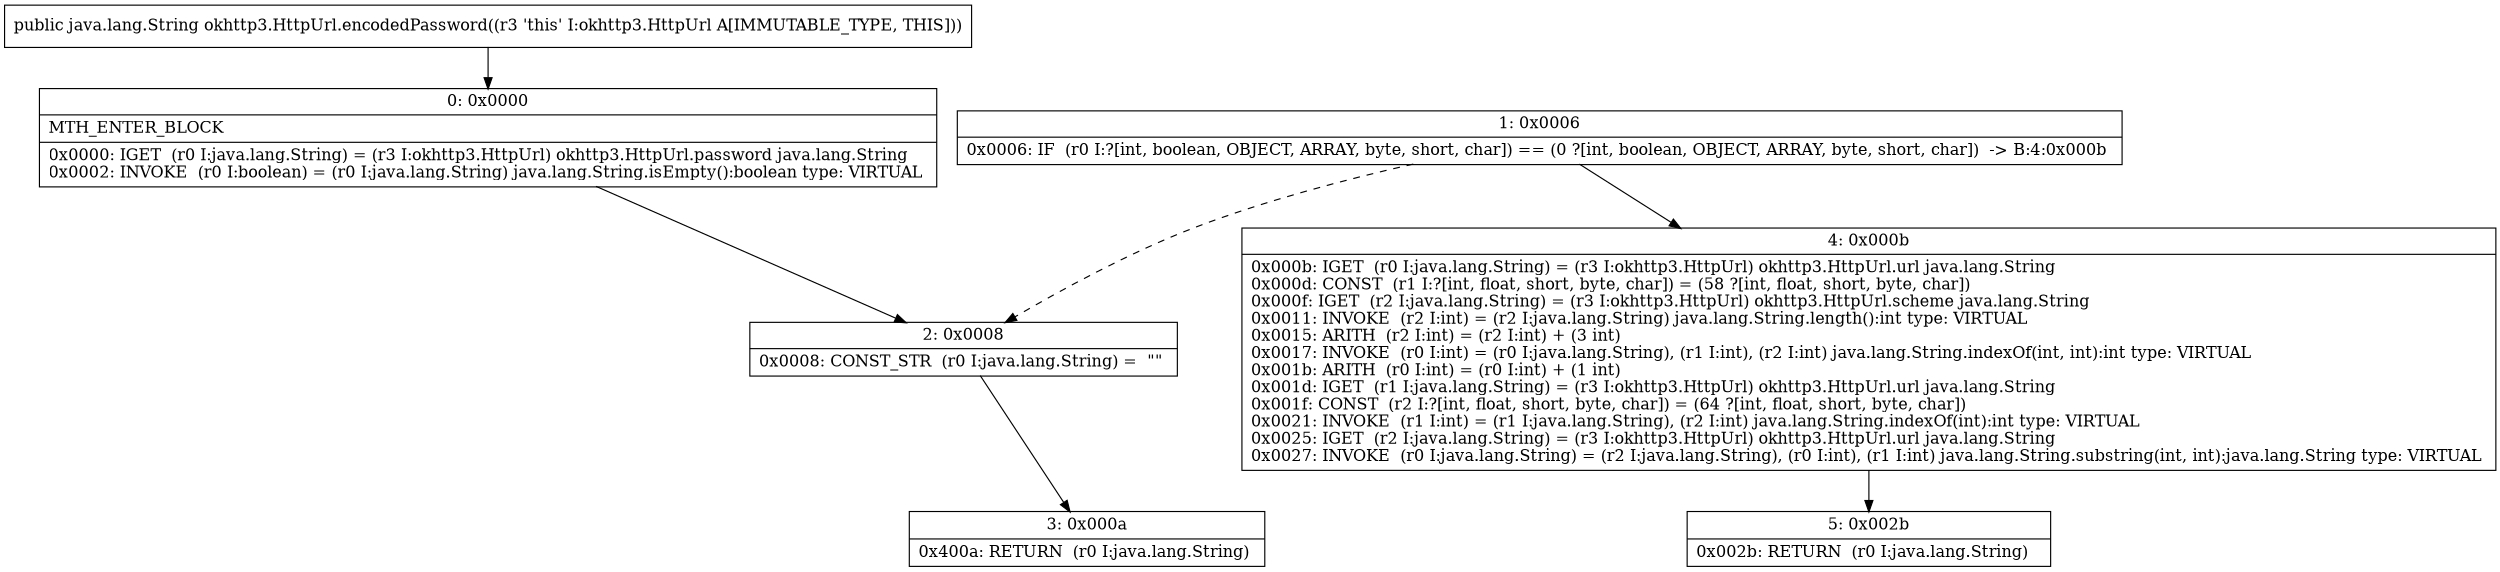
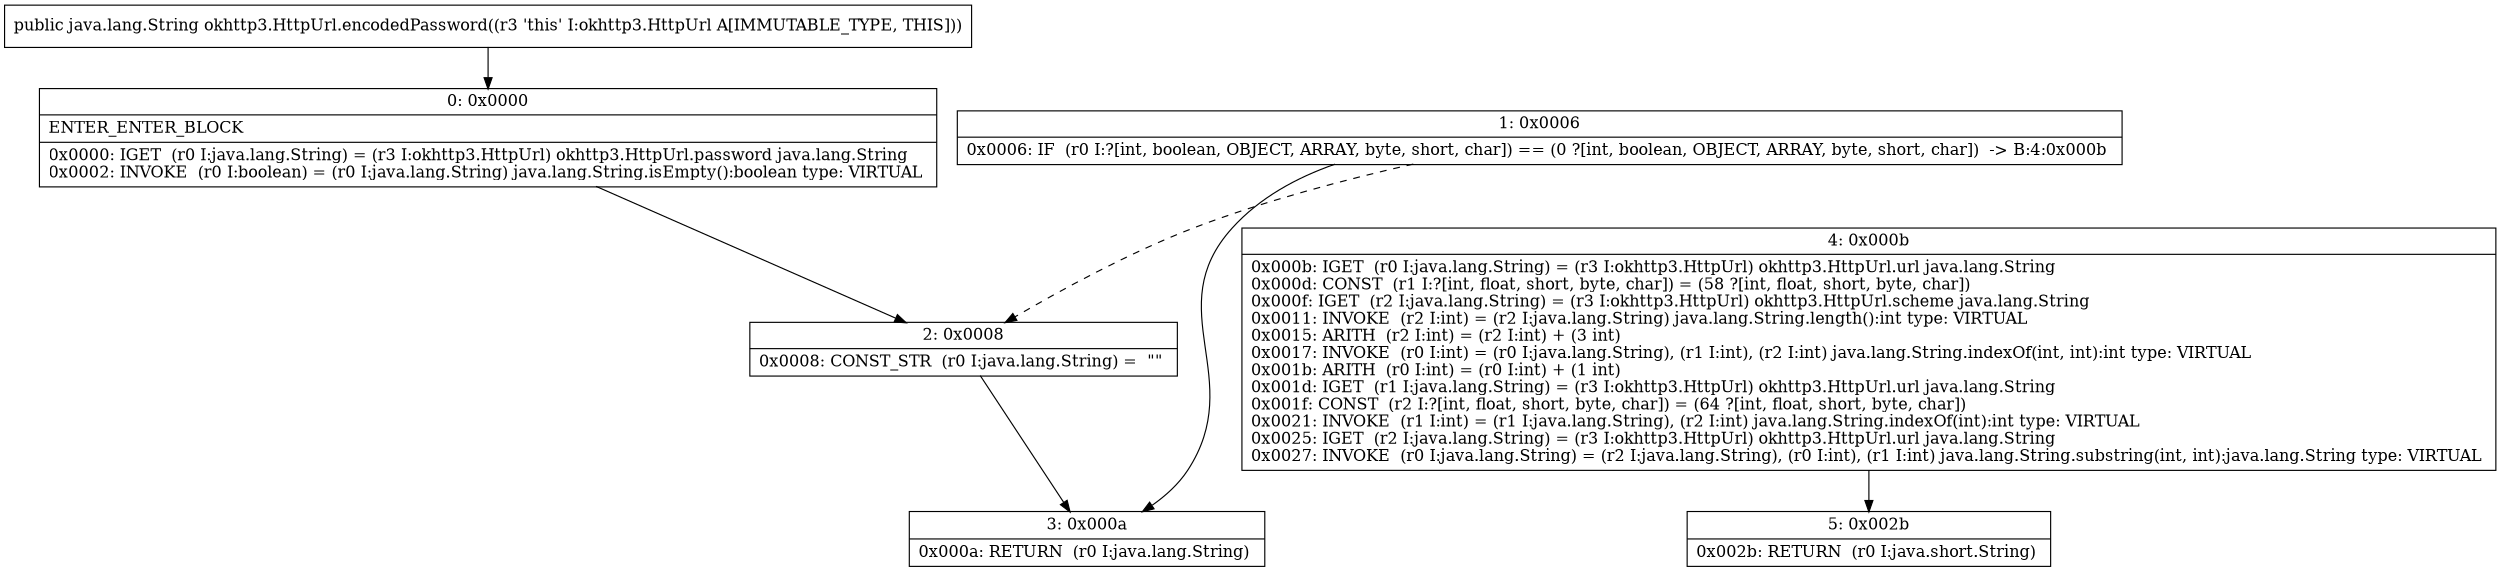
  digraph {
    node [shape=record]
-   n1 [label="{0\:\ 0x0000|MTH_ENTER_BLOCK\l|0x0000: IGET  (r0 I:java.lang.String) = (r3 I:okhttp3.HttpUrl) okhttp3.HttpUrl.password java.lang.String \l0x0002: INVOKE  (r0 I:boolean) = (r0 I:java.lang.String) java.lang.String.isEmpty():boolean type: VIRTUAL \l}"]
+   n1 [label="{0\:\ 0x0000|ENTER_ENTER_BLOCK\l|0x0000: IGET  (r0 I:java.lang.String) = (r3 I:okhttp3.HttpUrl) okhttp3.HttpUrl.password java.lang.String \l0x0002: INVOKE  (r0 I:boolean) = (r0 I:java.lang.String) java.lang.String.isEmpty():boolean type: VIRTUAL \l}"]
    n2 [label="{2\:\ 0x0008|0x0008: CONST_STR  (r0 I:java.lang.String) =  \"\" \l}"]
    n3 [label="{1\:\ 0x0006|0x0006: IF  (r0 I:?[int, boolean, OBJECT, ARRAY, byte, short, char]) == (0 ?[int, boolean, OBJECT, ARRAY, byte, short, char])  \-\> B:4:0x000b \l}"]
    n4 [label="{4\:\ 0x000b|0x000b: IGET  (r0 I:java.lang.String) = (r3 I:okhttp3.HttpUrl) okhttp3.HttpUrl.url java.lang.String \l0x000d: CONST  (r1 I:?[int, float, short, byte, char]) = (58 ?[int, float, short, byte, char]) \l0x000f: IGET  (r2 I:java.lang.String) = (r3 I:okhttp3.HttpUrl) okhttp3.HttpUrl.scheme java.lang.String \l0x0011: INVOKE  (r2 I:int) = (r2 I:java.lang.String) java.lang.String.length():int type: VIRTUAL \l0x0015: ARITH  (r2 I:int) = (r2 I:int) + (3 int) \l0x0017: INVOKE  (r0 I:int) = (r0 I:java.lang.String), (r1 I:int), (r2 I:int) java.lang.String.indexOf(int, int):int type: VIRTUAL \l0x001b: ARITH  (r0 I:int) = (r0 I:int) + (1 int) \l0x001d: IGET  (r1 I:java.lang.String) = (r3 I:okhttp3.HttpUrl) okhttp3.HttpUrl.url java.lang.String \l0x001f: CONST  (r2 I:?[int, float, short, byte, char]) = (64 ?[int, float, short, byte, char]) \l0x0021: INVOKE  (r1 I:int) = (r1 I:java.lang.String), (r2 I:int) java.lang.String.indexOf(int):int type: VIRTUAL \l0x0025: IGET  (r2 I:java.lang.String) = (r3 I:okhttp3.HttpUrl) okhttp3.HttpUrl.url java.lang.String \l0x0027: INVOKE  (r0 I:java.lang.String) = (r2 I:java.lang.String), (r0 I:int), (r1 I:int) java.lang.String.substring(int, int):java.lang.String type: VIRTUAL \l}"]
-   n5 [label="{3\:\ 0x000a|0x400a: RETURN  (r0 I:java.lang.String) \l}"]
-   n6 [label="{5\:\ 0x002b|0x002b: RETURN  (r0 I:java.lang.String) \l}"]
+   n5 [label="{3\:\ 0x000a|0x000a: RETURN  (r0 I:java.lang.String) \l}"]
+   n6 [label="{5\:\ 0x002b|0x002b: RETURN  (r0 I:java.short.String) \l}"]
    n7 [label="{public java.lang.String okhttp3.HttpUrl.encodedPassword((r3 'this' I:okhttp3.HttpUrl A[IMMUTABLE_TYPE, THIS])) }"]
    n1 -> n2
    n2 -> n5
    n3 -> n2 [style=dashed]
-   n3 -> n4
+   n3 -> n5
    n4 -> n6
    n7 -> n1
  }
